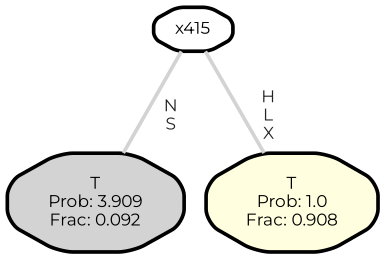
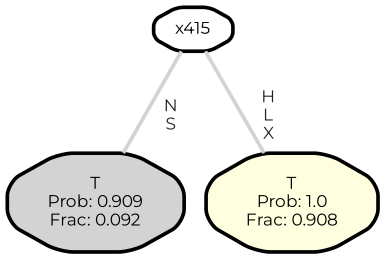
  graph {
    ranksep="0 equally"
    splines=straight
    fontname=Montserrat
    node [color=black fontcolor=black fontname=Montserrat penwidth=3 shape=octagon style="filled, rounded"]
    edge [color=lightgray fontcolor=grey14 fontname=Montserrat fontweight=bold penwidth=3]
-   n1 [fillcolor=lightgrey label="T\nProb: 3.909\nFrac: 0.092"]
+   n1 [fillcolor=lightgrey label="T\nProb: 0.909\nFrac: 0.092"]
    n2 [fillcolor=white label=x415]
    n3 [fillcolor=lightyellow label="T\nProb: 1.0\nFrac: 0.908"]
    subgraph sub_1 {
      rank=same
    }
    n2 -- n1 [label=" N\n S"]
    n2 -- n3 [label=" H\n L\n X"]
  }
